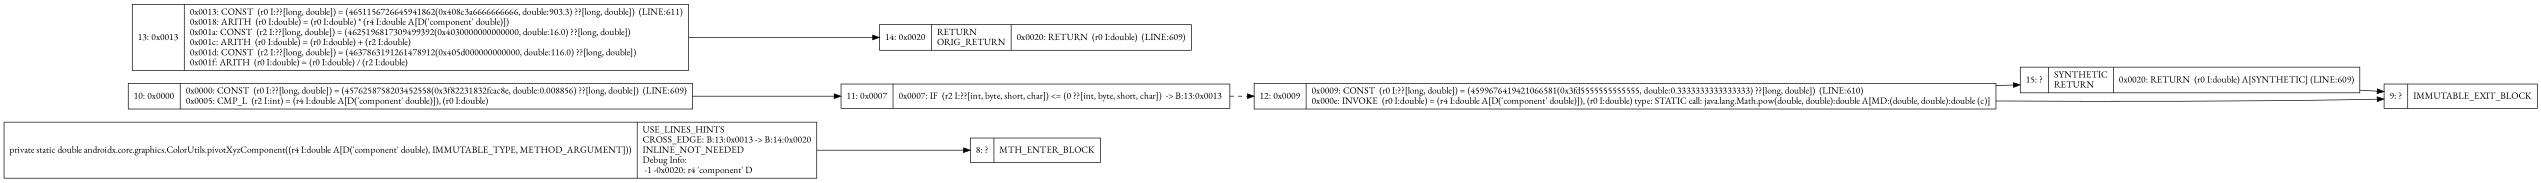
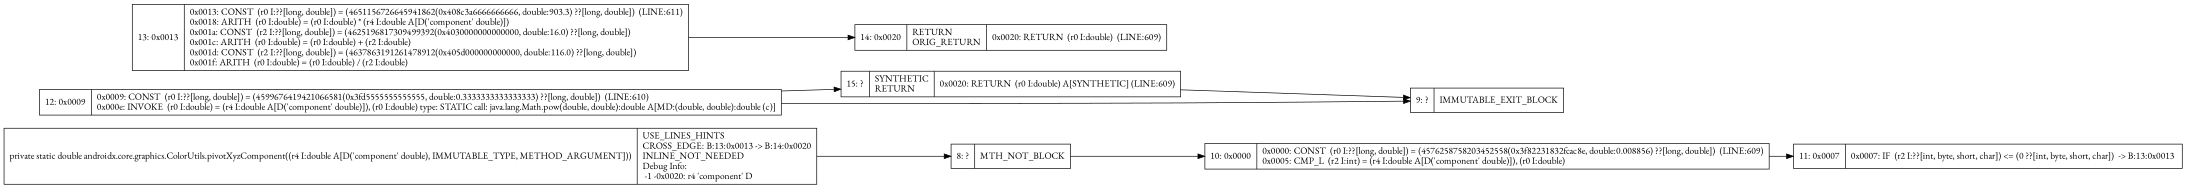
  digraph {
    fontname="EB Garamond"
    rankdir=LR
    node [fontname="EB Garamond" shape=record]
    edge [fontname="EB Garamond"]
-   n1 [label="{8\:\ ?|MTH_ENTER_BLOCK\l}"]
+   n1 [label="{8\:\ ?|MTH_NOT_BLOCK\l}"]
    n2 [label="{10\:\ 0x0000|0x0000: CONST  (r0 I:??[long, double]) = (4576258758203452558(0x3f82231832fcac8e, double:0.008856) ??[long, double])  (LINE:609)\l0x0005: CMP_L  (r2 I:int) = (r4 I:double A[D('component' double)]), (r0 I:double) \l}"]
    n3 [label="{11\:\ 0x0007|0x0007: IF  (r2 I:??[int, byte, short, char]) \<= (0 ??[int, byte, short, char])  \-\> B:13:0x0013 \l}"]
    n4 [label="{12\:\ 0x0009|0x0009: CONST  (r0 I:??[long, double]) = (4599676419421066581(0x3fd5555555555555, double:0.3333333333333333) ??[long, double])  (LINE:610)\l0x000e: INVOKE  (r0 I:double) = (r4 I:double A[D('component' double)]), (r0 I:double) type: STATIC call: java.lang.Math.pow(double, double):double A[MD:(double, double):double (c)]\l}"]
    n5 [label="{15\:\ ?|SYNTHETIC\lRETURN\l|0x0020: RETURN  (r0 I:double) A[SYNTHETIC] (LINE:609)\l}"]
    n6 [label="{9\:\ ?|IMMUTABLE_EXIT_BLOCK\l}"]
    n7 [label="{13\:\ 0x0013|0x0013: CONST  (r0 I:??[long, double]) = (4651156726645941862(0x408c3a6666666666, double:903.3) ??[long, double])  (LINE:611)\l0x0018: ARITH  (r0 I:double) = (r0 I:double) * (r4 I:double A[D('component' double)]) \l0x001a: CONST  (r2 I:??[long, double]) = (4625196817309499392(0x4030000000000000, double:16.0) ??[long, double]) \l0x001c: ARITH  (r0 I:double) = (r0 I:double) + (r2 I:double) \l0x001d: CONST  (r2 I:??[long, double]) = (4637863191261478912(0x405d000000000000, double:116.0) ??[long, double]) \l0x001f: ARITH  (r0 I:double) = (r0 I:double) \/ (r2 I:double) \l}"]
    n8 [label="{14\:\ 0x0020|RETURN\lORIG_RETURN\l|0x0020: RETURN  (r0 I:double)  (LINE:609)\l}"]
    n9 [label="{private static double androidx.core.graphics.ColorUtils.pivotXyzComponent((r4 I:double A[D('component' double), IMMUTABLE_TYPE, METHOD_ARGUMENT]))  | USE_LINES_HINTS\lCROSS_EDGE: B:13:0x0013 \-\> B:14:0x0020\lINLINE_NOT_NEEDED\lDebug Info:\l  \-1 \-0x0020: r4 'component' D\l}"]
+   n1 -> n2
    n2 -> n3
-   n3 -> n4 [style=dashed]
    n4 -> n5
    n4 -> n6
    n5 -> n6
    n7 -> n8
    n9 -> n1
  }
